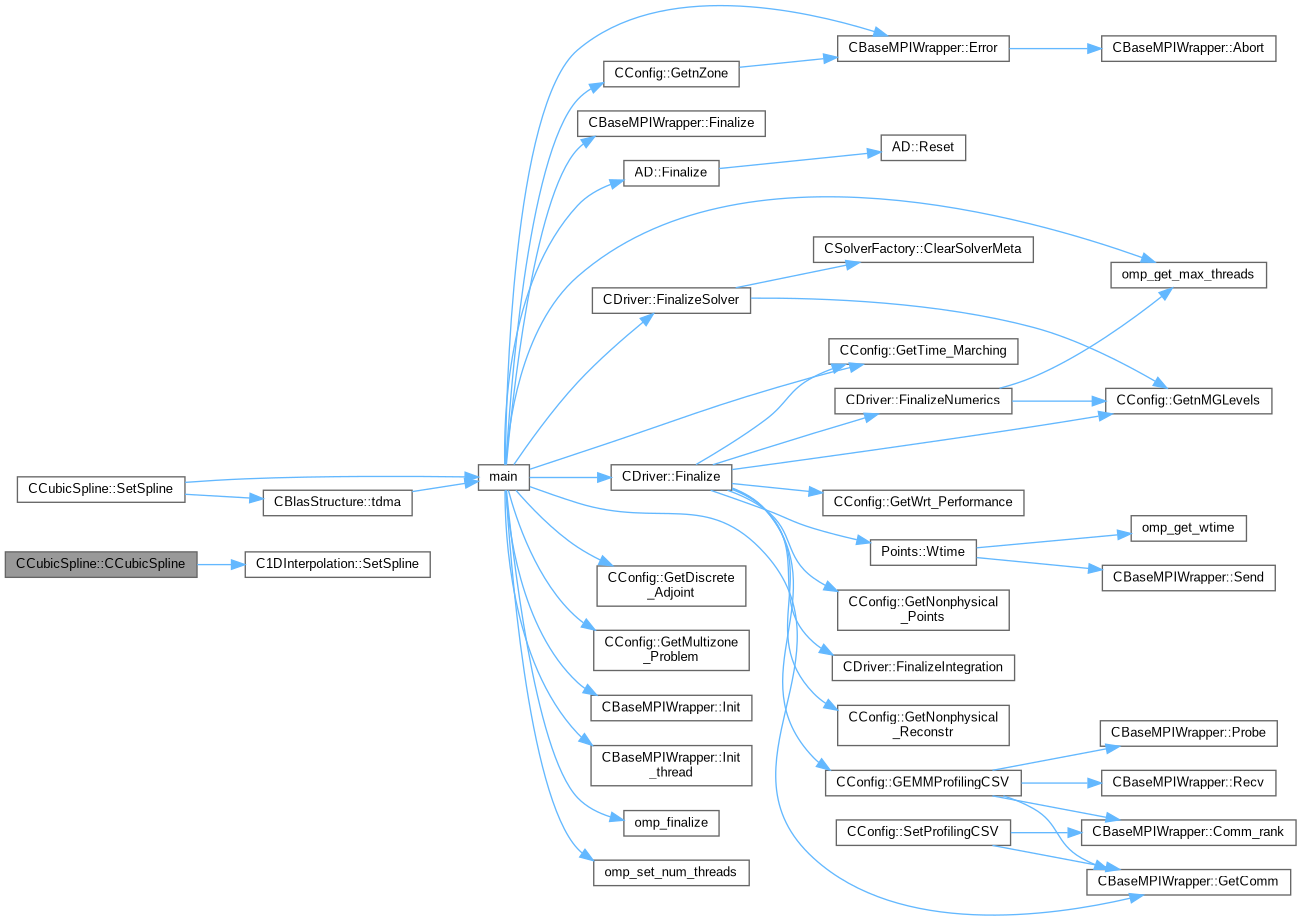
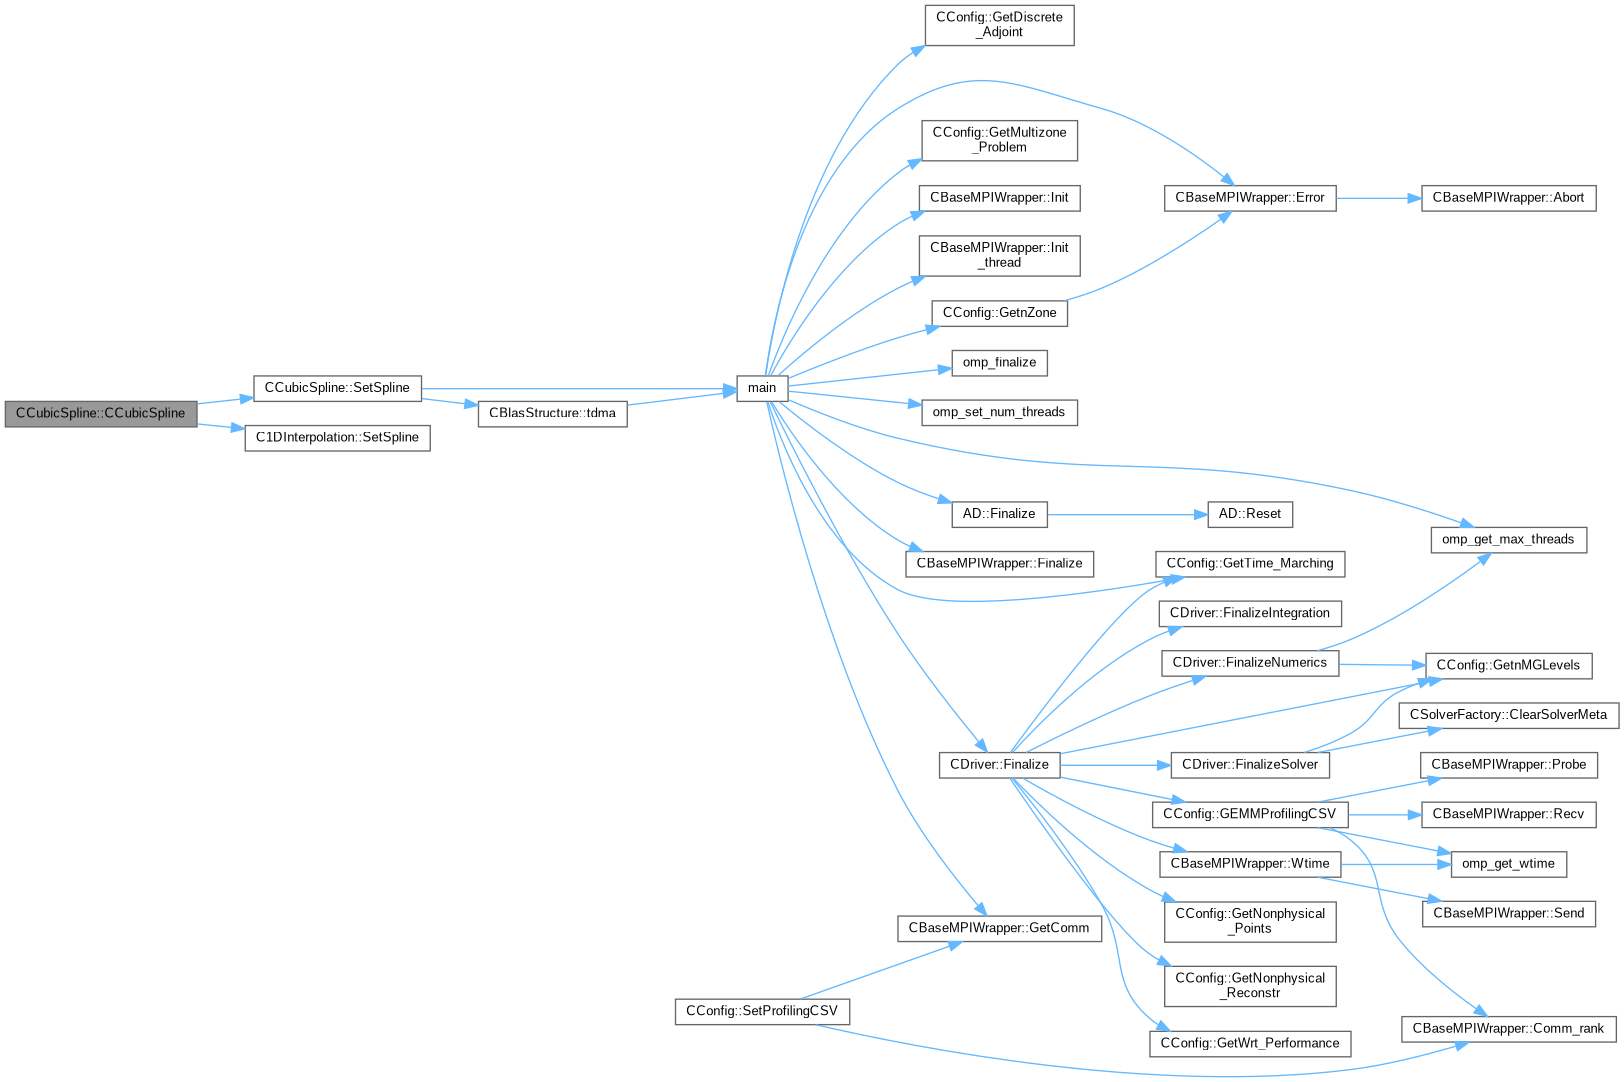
  digraph {
    fontname="Liberation Sans"
    rankdir=LR
    node [color=grey40 fillcolor=white fontname="Liberation Sans" fontsize=10 shape=box style=filled]
    edge [color=steelblue1 fontname="Liberation Sans" fontsize=10 labelfontname=Helvetica labelfontsize=10 style=solid]
    n1 [color=gray40 fillcolor=grey60 fontcolor=black height=0.2 label="CCubicSpline::CCubicSpline" width=0.4]
    n2 [height=0.2 label="CCubicSpline::SetSpline" width=0.4]
    n3 [height=0.2 label="C1DInterpolation::SetSpline" width=0.4]
    n4 [height=0.2 label=main width=0.4]
    n5 [height=0.2 label="CBlasStructure::tdma" width=0.4]
    n6 [height=0.2 label="CBaseMPIWrapper::Error" width=0.4]
    n7 [height=0.2 label="CBaseMPIWrapper::Finalize" width=0.4]
    n8 [height=0.2 label="AD::Finalize" width=0.4]
    n9 [height=0.2 label="CDriver::Finalize" width=0.4]
    n10 [height=0.2 label=omp_get_max_threads width=0.4]
    n11 [height=0.2 label="CBaseMPIWrapper::GetComm" width=0.4]
    n12 [height=0.2 label="CConfig::GetDiscrete\l_Adjoint" width=0.4]
    n13 [height=0.2 label="CConfig::GetMultizone\l_Problem" width=0.4]
    n14 [height=0.2 label="CConfig::GetnZone" width=0.4]
    n15 [height=0.2 label="CConfig::GetTime_Marching" width=0.4]
    n16 [height=0.2 label="CBaseMPIWrapper::Init" width=0.4]
    n17 [height=0.2 label="CBaseMPIWrapper::Init\l_thread" width=0.4]
    n18 [height=0.2 label=omp_finalize width=0.4]
    n19 [height=0.2 label=omp_set_num_threads width=0.4]
    n20 [height=0.2 label="CBaseMPIWrapper::Abort" width=0.4]
    n21 [height=0.2 label="AD::Reset" width=0.4]
    n22 [height=0.2 label="CDriver::FinalizeIntegration" width=0.4]
    n23 [height=0.2 label="CDriver::FinalizeNumerics" width=0.4]
    n24 [height=0.2 label="CConfig::GetnMGLevels" width=0.4]
    n25 [height=0.2 label="CDriver::FinalizeSolver" width=0.4]
    n26 [height=0.2 label="CConfig::GEMMProfilingCSV" width=0.4]
    n27 [height=0.2 label="CConfig::GetNonphysical\l_Points" width=0.4]
    n28 [height=0.2 label="CConfig::GetNonphysical\l_Reconstr" width=0.4]
    n29 [height=0.2 label="CConfig::GetWrt_Performance" width=0.4]
-   n30 [height=0.2 label="Points::Wtime" width=0.4]
+   n30 [height=0.2 label="CBaseMPIWrapper::Wtime" width=0.4]
    n31 [height=0.2 label="CSolverFactory::ClearSolverMeta" width=0.4]
    n32 [height=0.2 label="CBaseMPIWrapper::Comm_rank" width=0.4]
    n33 [height=0.2 label="CBaseMPIWrapper::Probe" width=0.4]
    n34 [height=0.2 label="CBaseMPIWrapper::Recv" width=0.4]
    n35 [height=0.2 label="CConfig::SetProfilingCSV" width=0.4]
    n36 [height=0.2 label="CBaseMPIWrapper::Send" width=0.4]
    n37 [height=0.2 label=omp_get_wtime width=0.4]
+   n1 -> n2
    n1 -> n3
    n2 -> n4
    n2 -> n5
    n4 -> n6
    n4 -> n7
    n4 -> n8
    n4 -> n9
    n4 -> n10
    n4 -> n11
    n4 -> n12
    n4 -> n13
    n4 -> n14
    n4 -> n15
    n4 -> n16
    n4 -> n17
    n4 -> n18
    n4 -> n19
    n5 -> n4
    n6 -> n20
    n8 -> n21
    n9 -> n15
    n9 -> n22
    n9 -> n23
    n9 -> n24
-   n4 -> n25
+   n9 -> n25
    n9 -> n26
    n9 -> n27
    n9 -> n28
    n9 -> n29
    n9 -> n30
    n14 -> n6
    n23 -> n10
    n23 -> n24
    n25 -> n24
    n25 -> n31
-   n26 -> n11
+   n26 -> n37
    n26 -> n32
    n26 -> n33
    n26 -> n34
    n30 -> n36
    n30 -> n37
    n35 -> n11
    n35 -> n32
  }
